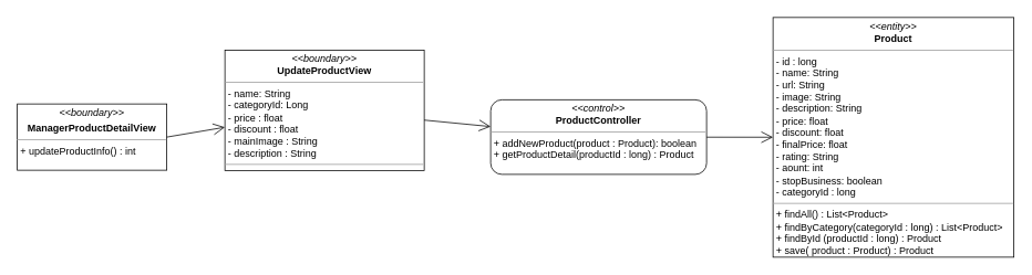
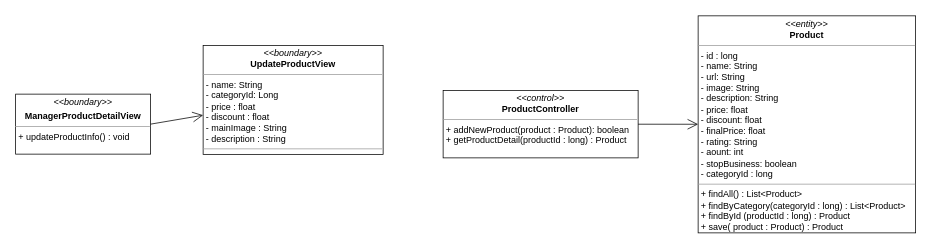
  <mxCell id="0" />
  <mxCell id="1" parent="0" />
- <mxCell id="2" value="&lt;p style=&quot;margin: 0px ; margin-top: 4px ; text-align: center&quot;&gt;&lt;i&gt;&amp;lt;&amp;lt;boundary&amp;gt;&amp;gt;&lt;/i&gt;&lt;/p&gt;&lt;p style=&quot;margin: 0px ; margin-top: 4px ; text-align: center&quot;&gt;&lt;b&gt;ManagerProductDetailView&lt;/b&gt;&lt;/p&gt;&lt;hr size=&quot;1&quot;&gt;&lt;p style=&quot;margin: 0px ; margin-left: 4px&quot;&gt;&lt;span&gt;+ updateProductInfo() : int&lt;br&gt;&lt;/span&gt;&lt;/p&gt;" style="verticalAlign=top;align=left;overflow=fill;fontSize=12;fontFamily=Helvetica;html=1;" parent="1" vertex="1"><mxGeometry x="20" y="125" width="180" height="80" as="geometry" /></mxCell>
+ <mxCell id="2" value="&lt;p style=&quot;margin: 0px ; margin-top: 4px ; text-align: center&quot;&gt;&lt;i&gt;&amp;lt;&amp;lt;boundary&amp;gt;&amp;gt;&lt;/i&gt;&lt;/p&gt;&lt;p style=&quot;margin: 0px ; margin-top: 4px ; text-align: center&quot;&gt;&lt;b&gt;ManagerProductDetailView&lt;/b&gt;&lt;/p&gt;&lt;hr size=&quot;1&quot;&gt;&lt;p style=&quot;margin: 0px ; margin-left: 4px&quot;&gt;&lt;span&gt;+ updateProductInfo() : void&lt;br&gt;&lt;/span&gt;&lt;/p&gt;" style="verticalAlign=top;align=left;overflow=fill;fontSize=12;fontFamily=Helvetica;html=1;" parent="1" vertex="1"><mxGeometry x="20" y="125" width="180" height="80" as="geometry" /></mxCell>
  <mxCell id="3" value="" style="endArrow=open;endFill=1;endSize=12;html=1;exitX=1;exitY=0.5;exitDx=0;exitDy=0;" parent="1" source="2" target="7" edge="1"><mxGeometry width="160" relative="1" as="geometry"><mxPoint x="561" y="160" as="sourcePoint" /><mxPoint x="560" y="159.22" as="targetPoint" /></mxGeometry></mxCell>
- <mxCell id="4" value="&lt;p style=&quot;margin: 0px ; margin-top: 4px ; text-align: center&quot;&gt;&lt;i&gt;&amp;lt;&amp;lt;control&amp;gt;&amp;gt;&lt;/i&gt;&lt;br&gt;&lt;b&gt;ProductController&lt;/b&gt;&lt;/p&gt;&lt;hr size=&quot;1&quot;&gt;&lt;p style=&quot;margin: 0px ; margin-left: 4px&quot;&gt;+ addNewProduct(product : Product): boolean&lt;br&gt;&lt;/p&gt;&lt;p style=&quot;margin: 0px ; margin-left: 4px&quot;&gt;+ getProductDetail(productId : long) : Product&lt;/p&gt;" style="verticalAlign=top;align=left;overflow=fill;fontSize=12;fontFamily=Helvetica;html=1;rounded=1;" parent="1" vertex="1"><mxGeometry x="590" y="120" width="260" height="90" as="geometry" /></mxCell>
+ <mxCell id="4" value="&lt;p style=&quot;margin: 0px ; margin-top: 4px ; text-align: center&quot;&gt;&lt;i&gt;&amp;lt;&amp;lt;control&amp;gt;&amp;gt;&lt;/i&gt;&lt;br&gt;&lt;b&gt;ProductController&lt;/b&gt;&lt;/p&gt;&lt;hr size=&quot;1&quot;&gt;&lt;p style=&quot;margin: 0px ; margin-left: 4px&quot;&gt;+ addNewProduct(product : Product): boolean&lt;br&gt;&lt;/p&gt;&lt;p style=&quot;margin: 0px ; margin-left: 4px&quot;&gt;+ getProductDetail(productId : long) : Product&lt;/p&gt;" style="verticalAlign=top;align=left;overflow=fill;fontSize=12;fontFamily=Helvetica;html=1;" parent="1" vertex="1"><mxGeometry x="590" y="120" width="260" height="90" as="geometry" /></mxCell>
  <mxCell id="5" value="&lt;p style=&quot;margin: 0px ; margin-top: 4px ; text-align: center&quot;&gt;&lt;i&gt;&amp;lt;&amp;lt;entity&amp;gt;&amp;gt;&lt;/i&gt;&lt;br&gt;&lt;b&gt;Product&lt;/b&gt;&lt;/p&gt;&lt;hr size=&quot;1&quot;&gt;&lt;p style=&quot;margin: 0px ; margin-left: 4px&quot;&gt;- id : long&lt;/p&gt;&lt;p style=&quot;margin: 0px ; margin-left: 4px&quot;&gt;- name: String&lt;br&gt;- url: String&lt;/p&gt;&lt;p style=&quot;margin: 0px ; margin-left: 4px&quot;&gt;- image: String&lt;/p&gt;&lt;p style=&quot;margin: 0px ; margin-left: 4px&quot;&gt;- description: String&lt;/p&gt;&lt;p style=&quot;margin: 0px ; margin-left: 4px&quot;&gt;- price: float&lt;/p&gt;&lt;p style=&quot;margin: 0px ; margin-left: 4px&quot;&gt;- discount: float&lt;/p&gt;&lt;p style=&quot;margin: 0px ; margin-left: 4px&quot;&gt;- finalPrice: float&lt;/p&gt;&lt;p style=&quot;margin: 0px ; margin-left: 4px&quot;&gt;- rating: String&lt;/p&gt;&lt;p style=&quot;margin: 0px ; margin-left: 4px&quot;&gt;- aount: int&lt;/p&gt;&lt;p style=&quot;margin: 0px ; margin-left: 4px&quot;&gt;- stopBusiness: boolean&lt;/p&gt;&lt;p style=&quot;margin: 0px ; margin-left: 4px&quot;&gt;- categoryId : long&lt;/p&gt;&lt;hr size=&quot;1&quot;&gt;&lt;p style=&quot;margin: 0px 0px 0px 4px&quot;&gt;+ findAll() : List&amp;lt;Product&amp;gt;&lt;/p&gt;&lt;p style=&quot;margin: 0px 0px 0px 4px&quot;&gt;+ findByCategory(categoryId : long) : List&amp;lt;Product&amp;gt;&lt;/p&gt;&lt;p style=&quot;margin: 0px 0px 0px 4px&quot;&gt;+ findById (productId : long) : Product&lt;/p&gt;&lt;p style=&quot;margin: 0px 0px 0px 4px&quot;&gt;+ save( product : Product) : Product&lt;/p&gt;" style="verticalAlign=top;align=left;overflow=fill;fontSize=12;fontFamily=Helvetica;html=1;" parent="1" vertex="1"><mxGeometry x="930" y="20.63" width="290" height="289.37" as="geometry" /></mxCell>
  <mxCell id="6" value="" style="endArrow=open;endFill=1;endSize=12;html=1;" parent="1" source="4" target="5" edge="1"><mxGeometry width="160" relative="1" as="geometry"><mxPoint x="880" y="100" as="sourcePoint" /><mxPoint x="910" y="158.75" as="targetPoint" /></mxGeometry></mxCell>
  <mxCell id="7" value="&lt;p style=&quot;margin: 0px ; margin-top: 4px ; text-align: center&quot;&gt;&lt;i&gt;&amp;lt;&amp;lt;boundary&amp;gt;&amp;gt;&lt;/i&gt;&lt;br&gt;&lt;b&gt;UpdateProductView&lt;/b&gt;&lt;/p&gt;&lt;hr size=&quot;1&quot;&gt;&lt;p style=&quot;margin: 0px ; margin-left: 4px&quot;&gt;- name: String&lt;br&gt;- categoryId: Long&lt;/p&gt;&lt;p style=&quot;margin: 0px ; margin-left: 4px&quot;&gt;- price : float&lt;/p&gt;&lt;p style=&quot;margin: 0px ; margin-left: 4px&quot;&gt;- discount : float&lt;/p&gt;&lt;p style=&quot;margin: 0px ; margin-left: 4px&quot;&gt;- mainImage : String&lt;/p&gt;&lt;p style=&quot;margin: 0px ; margin-left: 4px&quot;&gt;- description : String&lt;/p&gt;&lt;hr size=&quot;1&quot;&gt;&lt;p style=&quot;margin: 0px 0px 0px 4px&quot;&gt;+ displayProductDetail(product) : void&lt;/p&gt;&lt;p style=&quot;margin: 0px 0px 0px 4px&quot;&gt;+ checkValidate(param) : boolean&lt;/p&gt;&lt;p style=&quot;margin: 0px 0px 0px 4px&quot;&gt;+ updateProduct(product : Product) : void&lt;/p&gt;&lt;p style=&quot;margin: 0px 0px 0px 4px&quot;&gt;+ showError(error) : void&lt;/p&gt;" style="verticalAlign=top;align=left;overflow=fill;fontSize=12;fontFamily=Helvetica;html=1;" parent="1" vertex="1"><mxGeometry x="270" y="60.32" width="240" height="145" as="geometry" /></mxCell>
- <mxCell id="8" value="" style="endArrow=open;endFill=1;endSize=12;html=1;" parent="1" source="7" target="4" edge="1"><mxGeometry width="160" relative="1" as="geometry"><mxPoint x="510" y="270" as="sourcePoint" /><mxPoint x="670" y="270" as="targetPoint" /></mxGeometry></mxCell>
